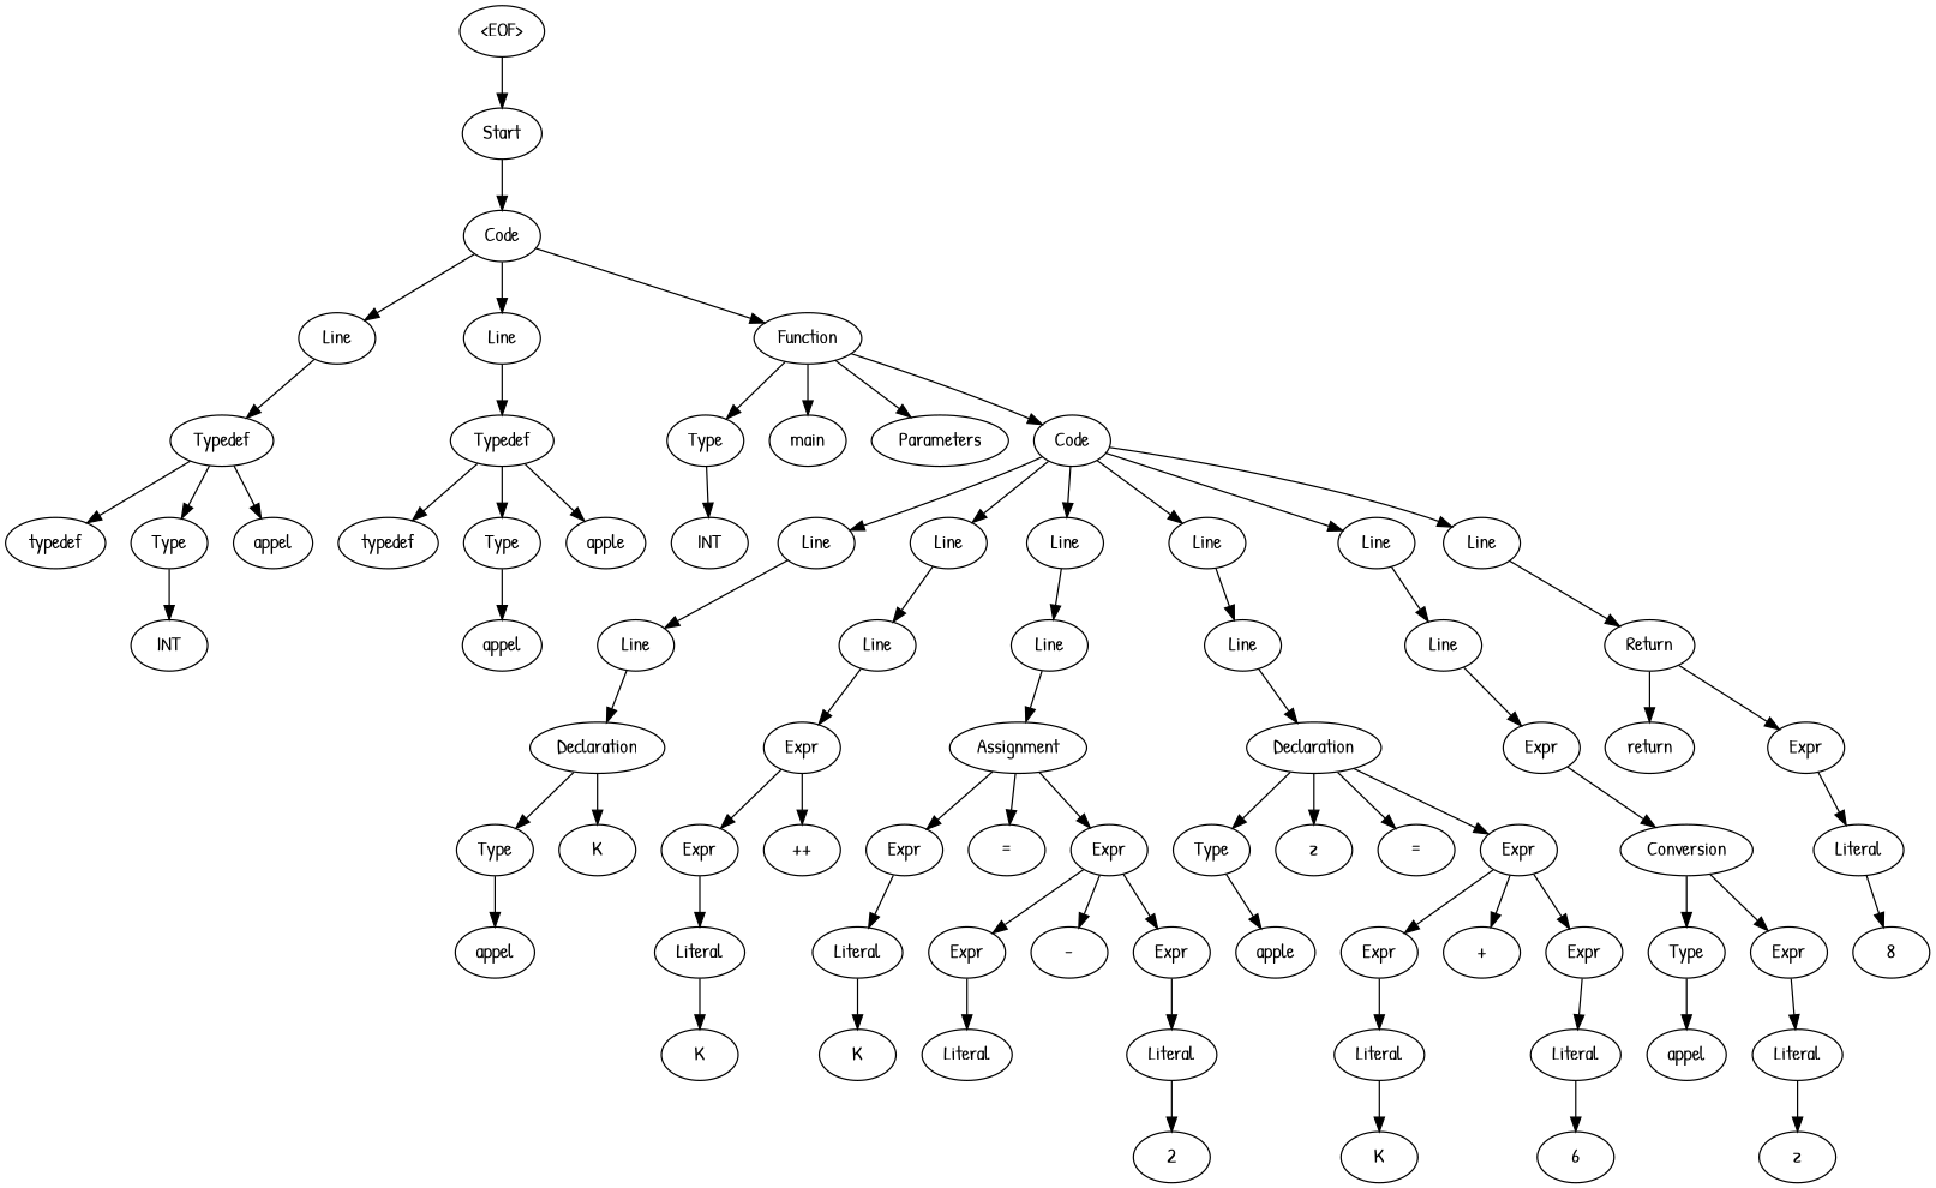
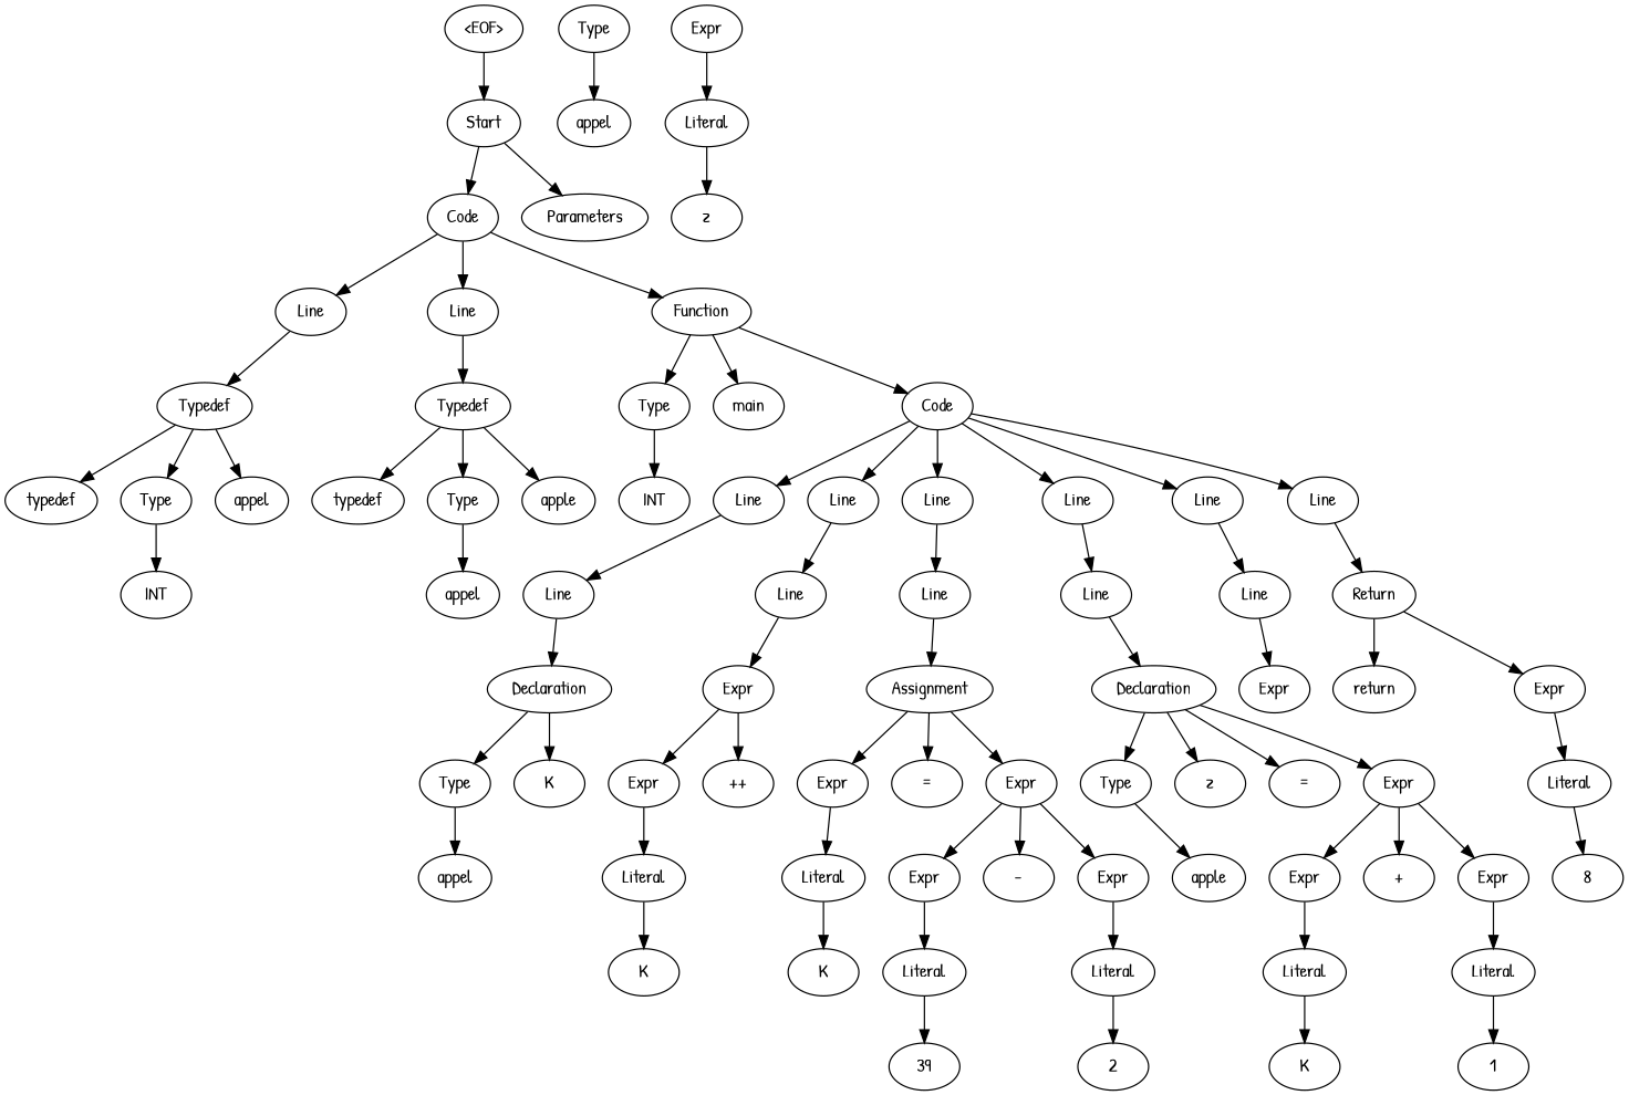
  digraph {
    fontname="Patrick Hand"
    node [fontname="Patrick Hand"]
    edge [fontname="Patrick Hand"]
    n1 [label=Start]
    n2 [label=Code]
    n3 [label=Line]
    n4 [label=Line]
    n5 [label=Function]
    n6 [label="<EOF>"]
    n7 [label=Typedef]
    n8 [label=Typedef]
    n9 [label=Type]
    n10 [label=main]
    n11 [label=Parameters]
    n12 [label=Code]
    n13 [label=typedef]
    n14 [label=Type]
    n15 [label=appel]
    n16 [label=typedef]
    n17 [label=Type]
    n18 [label=apple]
    n19 [label=INT]
    n20 [label=Line]
    n21 [label=Line]
    n22 [label=Line]
    n23 [label=Line]
    n24 [label=Line]
    n25 [label=Line]
    n26 [label=INT]
    n27 [label=appel]
    n28 [label=Line]
    n29 [label=Line]
    n30 [label=Line]
    n31 [label=Line]
    n32 [label=Line]
    n33 [label=Return]
    n34 [label=Declaration]
    n35 [label=Expr]
    n36 [label=Assignment]
    n37 [label=Declaration]
    n38 [label=Expr]
    n39 [label=return]
    n40 [label=Expr]
    n41 [label=Type]
    n42 [label=K]
    n43 [label=appel]
    n44 [label=Expr]
    n45 [label="++"]
    n46 [label=Literal]
    n47 [label=K]
    n48 [label=Expr]
    n49 [label="="]
    n50 [label=Expr]
    n51 [label=Literal]
    n52 [label=Expr]
    n53 [label="-"]
    n54 [label=Expr]
    n55 [label=K]
    n56 [label=Literal]
    n57 [label=Literal]
+   n58 [label=39]
    n59 [label=2]
    n60 [label=Type]
    n61 [label=z]
    n62 [label="="]
    n63 [label=Expr]
    n64 [label=apple]
    n65 [label=Expr]
    n66 [label="+"]
    n67 [label=Expr]
    n68 [label=Literal]
    n69 [label=Literal]
    n70 [label=K]
-   n71 [label=6]
-   n72 [label=Conversion]
+   n71 [label=1]
    n73 [label=Type]
    n74 [label=Expr]
    n75 [label=appel]
    n76 [label=Literal]
    n77 [label=z]
    n78 [label=Literal]
    n79 [label=8]
    n1 -> n2
    n2 -> n3
    n2 -> n4
    n2 -> n5
    n3 -> n7
    n4 -> n8
    n5 -> n9
    n5 -> n10
-   n5 -> n11
+   n1 -> n11
    n5 -> n12
    n6 -> n1
    n7 -> n13
    n7 -> n14
    n7 -> n15
    n8 -> n16
    n8 -> n17
    n8 -> n18
    n9 -> n19
    n12 -> n20
    n12 -> n21
    n12 -> n22
    n12 -> n23
    n12 -> n24
    n12 -> n25
    n14 -> n26
    n17 -> n27
    n20 -> n28
    n21 -> n29
    n22 -> n30
    n23 -> n31
    n24 -> n32
    n25 -> n33
    n28 -> n34
    n29 -> n35
    n30 -> n36
    n31 -> n37
    n32 -> n38
    n33 -> n39
    n33 -> n40
    n34 -> n41
    n34 -> n42
    n35 -> n44
    n35 -> n45
    n36 -> n48
    n36 -> n49
    n36 -> n50
    n37 -> n60
    n37 -> n61
    n37 -> n62
    n37 -> n63
-   n38 -> n72
    n40 -> n78
    n41 -> n43
    n44 -> n46
    n46 -> n47
    n48 -> n51
    n50 -> n52
    n50 -> n53
    n50 -> n54
    n51 -> n55
    n52 -> n56
    n54 -> n57
+   n56 -> n58
    n57 -> n59
    n60 -> n64
    n63 -> n65
    n63 -> n66
    n63 -> n67
    n65 -> n68
    n67 -> n69
    n68 -> n70
    n69 -> n71
-   n72 -> n73
-   n72 -> n74
    n73 -> n75
    n74 -> n76
    n76 -> n77
    n78 -> n79
  }
